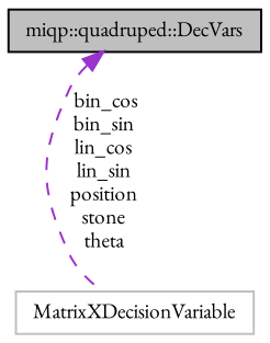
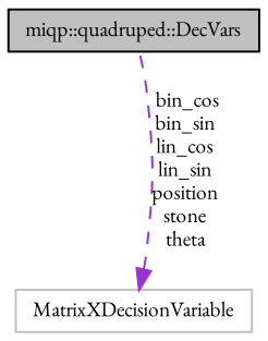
  digraph {
    fontname="EB Garamond"
    node [fontname="EB Garamond" fontsize=10 shape=record style=filled]
    n1 [color=black fillcolor=grey75 fontcolor=black height=0.2 label="miqp::quadruped::DecVars" width=0.4]
    n2 [color=grey75 fillcolor=white height=0.2 label=MatrixXDecisionVariable width=0.4]
-   n1 -> n2 [color=darkorchid3 dir=back fontname="EB Garamond" fontsize=10 label=" bin_cos\nbin_sin\nlin_cos\nlin_sin\nposition\nstone\ntheta" labelfontname=Helvetica labelfontsize=10 style=dashed]
+   n2 -> n1 [color=darkorchid3 dir=back fontname="EB Garamond" fontsize=10 label=" bin_cos\nbin_sin\nlin_cos\nlin_sin\nposition\nstone\ntheta" labelfontname=Helvetica labelfontsize=10 style=dashed]
  }
